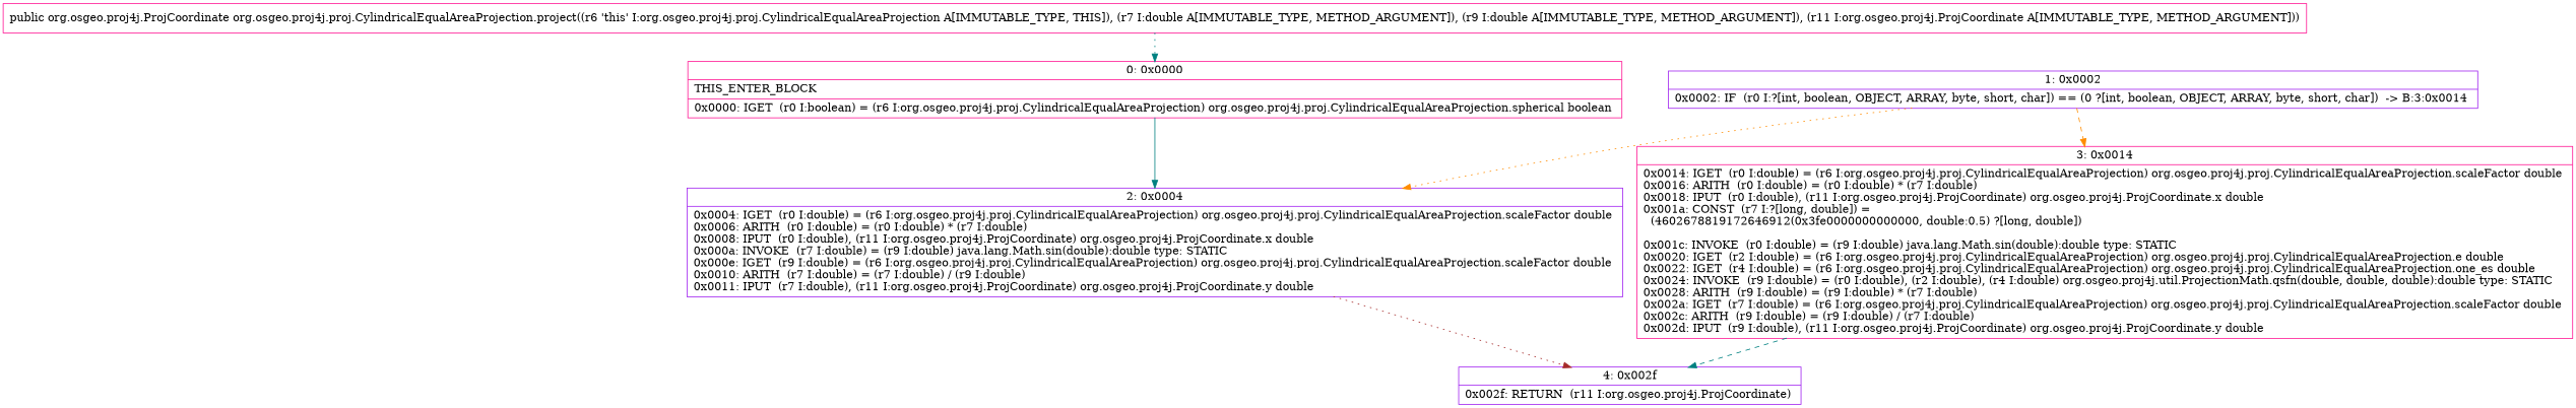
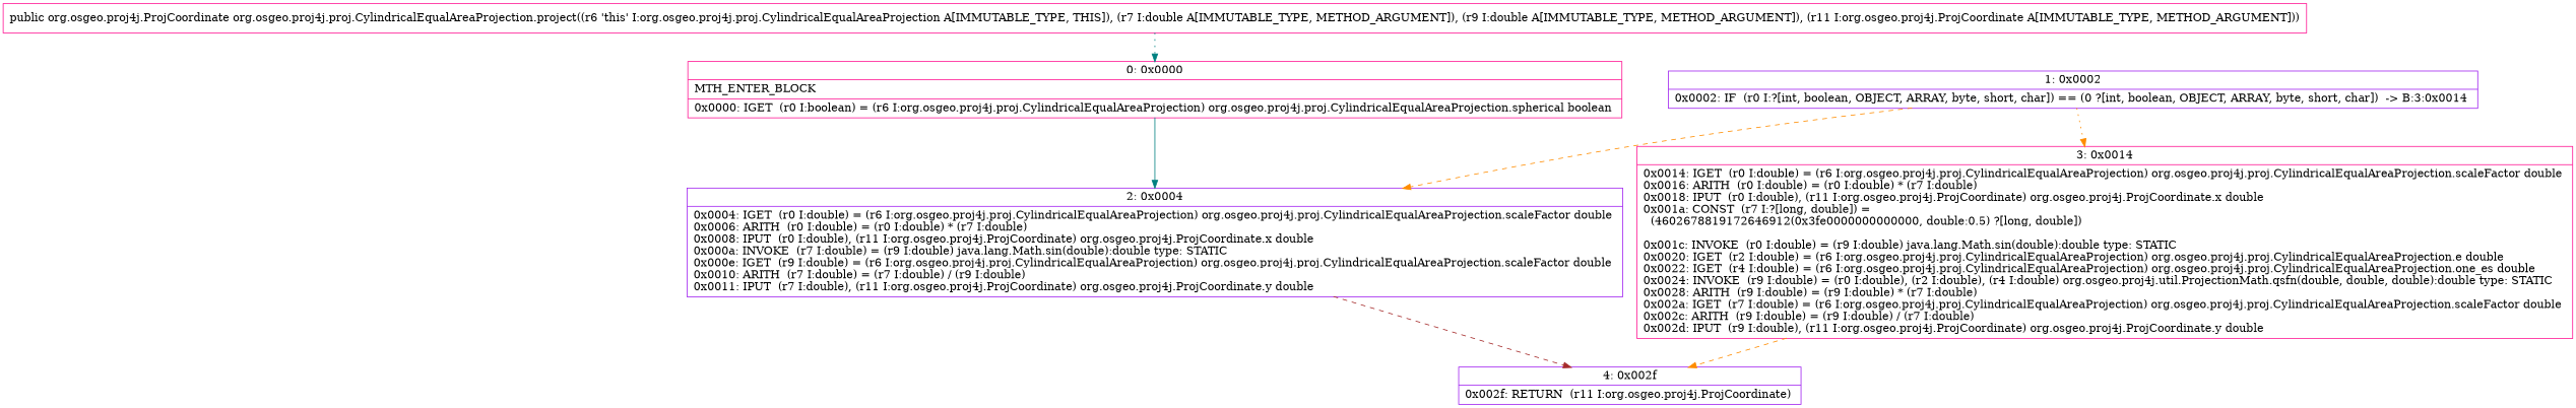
  digraph {
    node [color=deeppink shape=record]
    edge [color=teal style=dotted]
-   n1 [label="{0\:\ 0x0000|THIS_ENTER_BLOCK\l|0x0000: IGET  (r0 I:boolean) = (r6 I:org.osgeo.proj4j.proj.CylindricalEqualAreaProjection) org.osgeo.proj4j.proj.CylindricalEqualAreaProjection.spherical boolean \l}"]
+   n1 [label="{0\:\ 0x0000|MTH_ENTER_BLOCK\l|0x0000: IGET  (r0 I:boolean) = (r6 I:org.osgeo.proj4j.proj.CylindricalEqualAreaProjection) org.osgeo.proj4j.proj.CylindricalEqualAreaProjection.spherical boolean \l}"]
    n2 [color=purple label="{2\:\ 0x0004|0x0004: IGET  (r0 I:double) = (r6 I:org.osgeo.proj4j.proj.CylindricalEqualAreaProjection) org.osgeo.proj4j.proj.CylindricalEqualAreaProjection.scaleFactor double \l0x0006: ARITH  (r0 I:double) = (r0 I:double) * (r7 I:double) \l0x0008: IPUT  (r0 I:double), (r11 I:org.osgeo.proj4j.ProjCoordinate) org.osgeo.proj4j.ProjCoordinate.x double \l0x000a: INVOKE  (r7 I:double) = (r9 I:double) java.lang.Math.sin(double):double type: STATIC \l0x000e: IGET  (r9 I:double) = (r6 I:org.osgeo.proj4j.proj.CylindricalEqualAreaProjection) org.osgeo.proj4j.proj.CylindricalEqualAreaProjection.scaleFactor double \l0x0010: ARITH  (r7 I:double) = (r7 I:double) \/ (r9 I:double) \l0x0011: IPUT  (r7 I:double), (r11 I:org.osgeo.proj4j.ProjCoordinate) org.osgeo.proj4j.ProjCoordinate.y double \l}"]
    n3 [color=purple label="{1\:\ 0x0002|0x0002: IF  (r0 I:?[int, boolean, OBJECT, ARRAY, byte, short, char]) == (0 ?[int, boolean, OBJECT, ARRAY, byte, short, char])  \-\> B:3:0x0014 \l}"]
    n4 [label="{3\:\ 0x0014|0x0014: IGET  (r0 I:double) = (r6 I:org.osgeo.proj4j.proj.CylindricalEqualAreaProjection) org.osgeo.proj4j.proj.CylindricalEqualAreaProjection.scaleFactor double \l0x0016: ARITH  (r0 I:double) = (r0 I:double) * (r7 I:double) \l0x0018: IPUT  (r0 I:double), (r11 I:org.osgeo.proj4j.ProjCoordinate) org.osgeo.proj4j.ProjCoordinate.x double \l0x001a: CONST  (r7 I:?[long, double]) = \l  (4602678819172646912(0x3fe0000000000000, double:0.5) ?[long, double])\l \l0x001c: INVOKE  (r0 I:double) = (r9 I:double) java.lang.Math.sin(double):double type: STATIC \l0x0020: IGET  (r2 I:double) = (r6 I:org.osgeo.proj4j.proj.CylindricalEqualAreaProjection) org.osgeo.proj4j.proj.CylindricalEqualAreaProjection.e double \l0x0022: IGET  (r4 I:double) = (r6 I:org.osgeo.proj4j.proj.CylindricalEqualAreaProjection) org.osgeo.proj4j.proj.CylindricalEqualAreaProjection.one_es double \l0x0024: INVOKE  (r9 I:double) = (r0 I:double), (r2 I:double), (r4 I:double) org.osgeo.proj4j.util.ProjectionMath.qsfn(double, double, double):double type: STATIC \l0x0028: ARITH  (r9 I:double) = (r9 I:double) * (r7 I:double) \l0x002a: IGET  (r7 I:double) = (r6 I:org.osgeo.proj4j.proj.CylindricalEqualAreaProjection) org.osgeo.proj4j.proj.CylindricalEqualAreaProjection.scaleFactor double \l0x002c: ARITH  (r9 I:double) = (r9 I:double) \/ (r7 I:double) \l0x002d: IPUT  (r9 I:double), (r11 I:org.osgeo.proj4j.ProjCoordinate) org.osgeo.proj4j.ProjCoordinate.y double \l}"]
    n5 [color=purple label="{4\:\ 0x002f|0x002f: RETURN  (r11 I:org.osgeo.proj4j.ProjCoordinate) \l}"]
    n6 [label="{public org.osgeo.proj4j.ProjCoordinate org.osgeo.proj4j.proj.CylindricalEqualAreaProjection.project((r6 'this' I:org.osgeo.proj4j.proj.CylindricalEqualAreaProjection A[IMMUTABLE_TYPE, THIS]), (r7 I:double A[IMMUTABLE_TYPE, METHOD_ARGUMENT]), (r9 I:double A[IMMUTABLE_TYPE, METHOD_ARGUMENT]), (r11 I:org.osgeo.proj4j.ProjCoordinate A[IMMUTABLE_TYPE, METHOD_ARGUMENT])) }"]
    n1 -> n2 [style=solid]
-   n2 -> n5 [color=brown]
-   n3 -> n2 [color=darkorange]
-   n3 -> n4 [color=darkorange style=dashed]
-   n4 -> n5 [style=dashed]
+   n2 -> n5 [color=brown style=dashed]
+   n3 -> n2 [color=darkorange style=dashed]
+   n3 -> n4 [color=darkorange]
+   n4 -> n5 [color=darkorange style=dashed]
    n6 -> n1
  }
